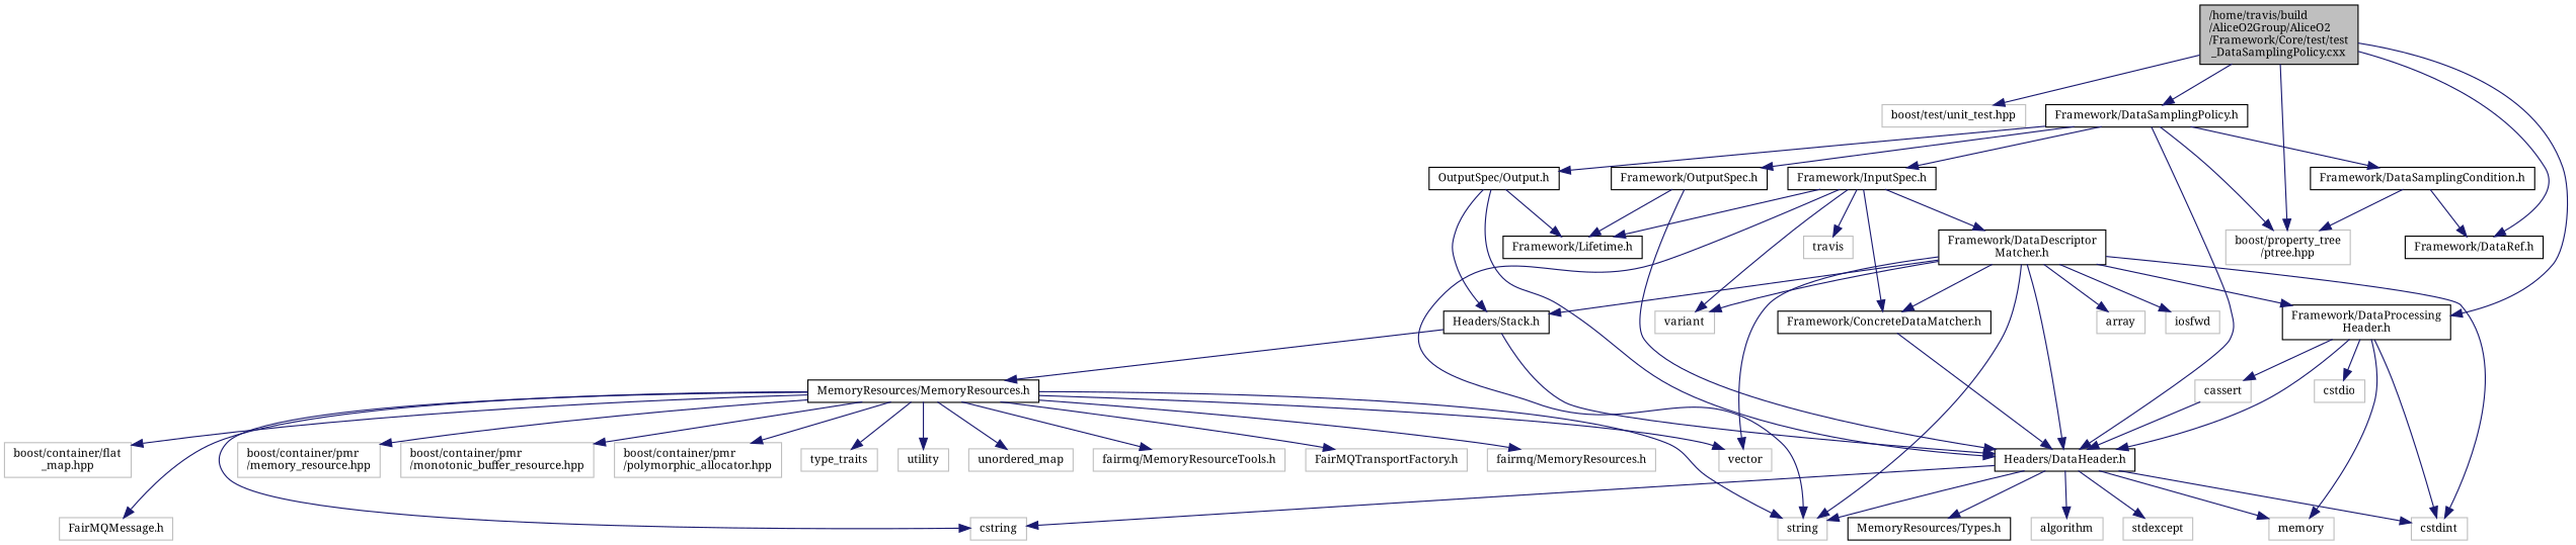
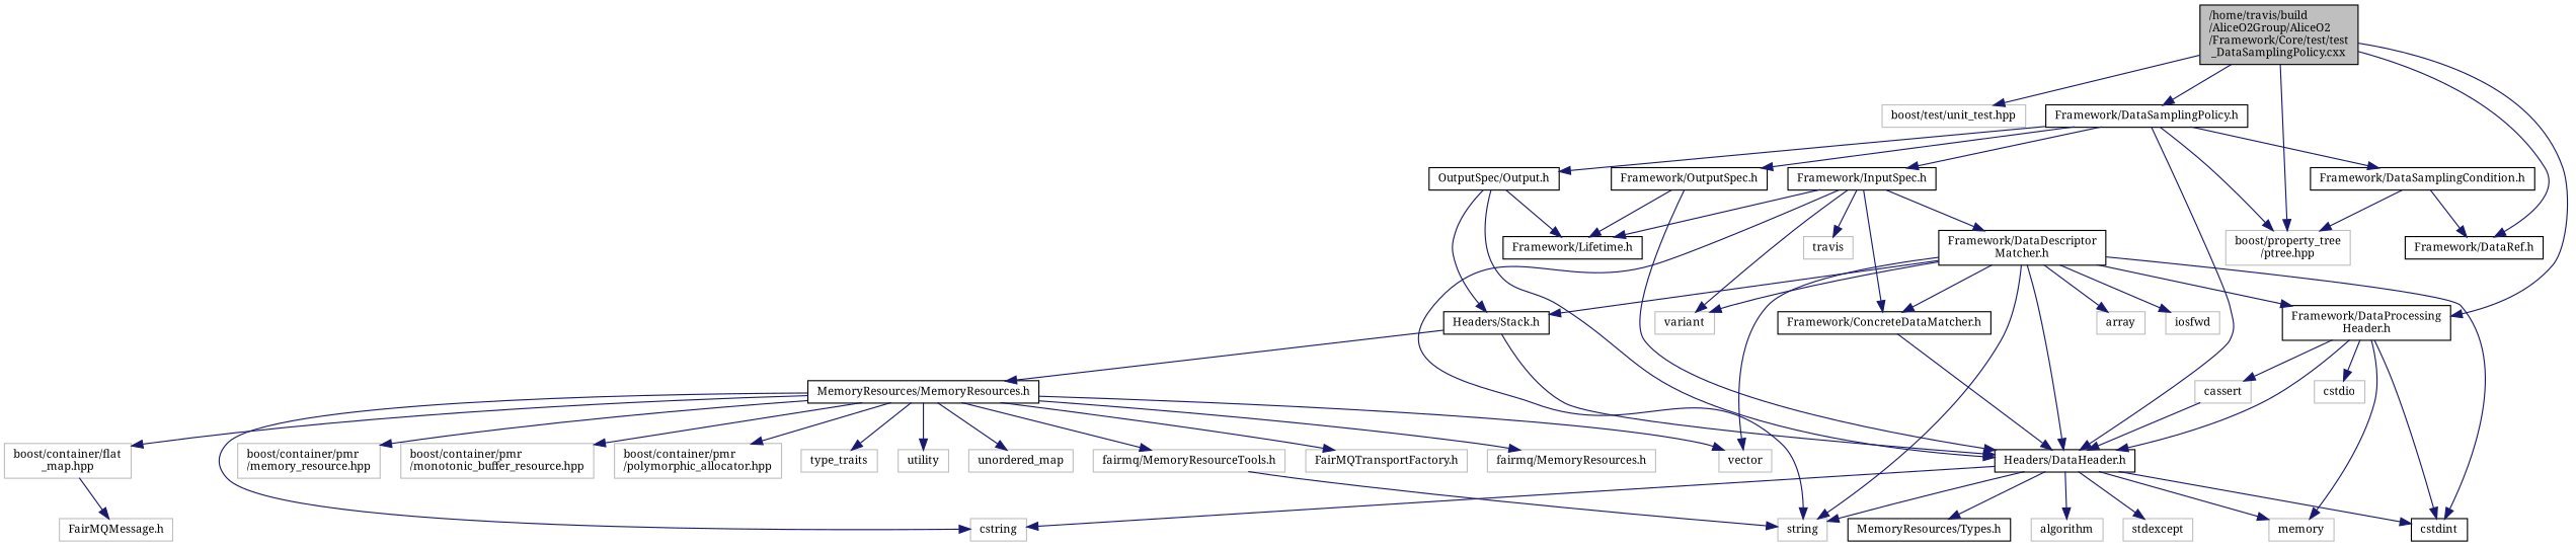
  digraph {
    fontname="Noto Serif"
    node [color=grey75 fontname="Noto Serif" fontsize=10 shape=record]
    edge [color=midnightblue fontname="Noto Serif" fontsize=10 labelfontname=Helvetica labelfontsize=10 style=solid]
    n1 [color=black fillcolor=grey75 fontcolor=black height=0.2 label="/home/travis/build\l/AliceO2Group/AliceO2\l/Framework/Core/test/test\l_DataSamplingPolicy.cxx" style=filled width=0.4]
    n2 [height=0.2 label="boost/test/unit_test.hpp" width=0.4]
    n3 [height=0.2 label="boost/property_tree\l/ptree.hpp" width=0.4]
    n4 [color=black height=0.2 label="Framework/DataSamplingPolicy.h" width=0.4]
    n5 [color=black height=0.2 label="Framework/DataProcessing\lHeader.h" width=0.4]
    n6 [color=black height=0.2 label="Framework/DataRef.h" width=0.4]
    n7 [color=black height=0.2 label="Headers/DataHeader.h" width=0.4]
    n8 [color=black height=0.2 label="Framework/InputSpec.h" width=0.4]
    n9 [color=black height=0.2 label="OutputSpec/Output.h" width=0.4]
    n10 [color=black height=0.2 label="Framework/OutputSpec.h" width=0.4]
    n11 [color=black height=0.2 label="Framework/DataSamplingCondition.h" width=0.4]
-   n12 [height=0.2 label=cstdint width=0.4]
+   n12 [color=black height=0.2 label=cstdint width=0.4]
    n13 [height=0.2 label=memory width=0.4]
    n14 [height=0.2 label=cassert width=0.4]
    n15 [height=0.2 label=cstdio width=0.4]
    n16 [height=0.2 label=cstring width=0.4]
    n17 [height=0.2 label=algorithm width=0.4]
    n18 [height=0.2 label=stdexcept width=0.4]
    n19 [height=0.2 label=string width=0.4]
    n20 [color=black height=0.2 label="MemoryResources/Types.h" width=0.4]
    n21 [color=black height=0.2 label="Framework/Lifetime.h" width=0.4]
    n22 [color=black height=0.2 label="Framework/ConcreteDataMatcher.h" width=0.4]
    n23 [color=black height=0.2 label="Framework/DataDescriptor\lMatcher.h" width=0.4]
    n24 [height=0.2 label=variant width=0.4]
    n25 [height=0.2 label=travis width=0.4]
    n26 [color=black height=0.2 label="Headers/Stack.h" width=0.4]
    n27 [height=0.2 label=vector width=0.4]
    n28 [height=0.2 label=array width=0.4]
    n29 [height=0.2 label=iosfwd width=0.4]
    n30 [color=black height=0.2 label="MemoryResources/MemoryResources.h" width=0.4]
    n31 [height=0.2 label="boost/container/flat\l_map.hpp" width=0.4]
    n32 [height=0.2 label="boost/container/pmr\l/memory_resource.hpp" width=0.4]
    n33 [height=0.2 label="boost/container/pmr\l/monotonic_buffer_resource.hpp" width=0.4]
    n34 [height=0.2 label="boost/container/pmr\l/polymorphic_allocator.hpp" width=0.4]
    n35 [height=0.2 label=type_traits width=0.4]
    n36 [height=0.2 label=utility width=0.4]
    n37 [height=0.2 label=unordered_map width=0.4]
    n38 [height=0.2 label="FairMQMessage.h" width=0.4]
    n39 [height=0.2 label="FairMQTransportFactory.h" width=0.4]
    n40 [height=0.2 label="fairmq/MemoryResources.h" width=0.4]
    n41 [height=0.2 label="fairmq/MemoryResourceTools.h" width=0.4]
    n1 -> n2
    n1 -> n3
    n1 -> n4
    n1 -> n5
    n1 -> n6
    n4 -> n3
    n4 -> n7
    n4 -> n8
    n4 -> n9
    n4 -> n10
    n4 -> n11
    n5 -> n7
    n5 -> n12
    n5 -> n13
    n5 -> n14
    n5 -> n15
    n7 -> n12
    n7 -> n13
    n7 -> n16
    n7 -> n17
    n7 -> n18
    n7 -> n19
    n7 -> n20
    n8 -> n19
    n8 -> n21
    n8 -> n22
    n8 -> n23
    n8 -> n24
    n8 -> n25
    n9 -> n7
    n9 -> n21
    n9 -> n26
    n10 -> n7
    n10 -> n21
    n11 -> n3
    n11 -> n6
    n14 -> n7
    n22 -> n7
    n23 -> n5
    n23 -> n7
    n23 -> n12
    n23 -> n19
    n23 -> n22
    n23 -> n24
    n23 -> n26
    n23 -> n27
    n23 -> n28
    n23 -> n29
    n26 -> n7
    n26 -> n30
    n30 -> n16
-   n30 -> n19
+   n41 -> n19
    n30 -> n27
    n30 -> n31
    n30 -> n32
    n30 -> n33
    n30 -> n34
    n30 -> n35
    n30 -> n36
    n30 -> n37
-   n30 -> n38
+   n31 -> n38
    n30 -> n39
    n30 -> n40
    n30 -> n41
  }
